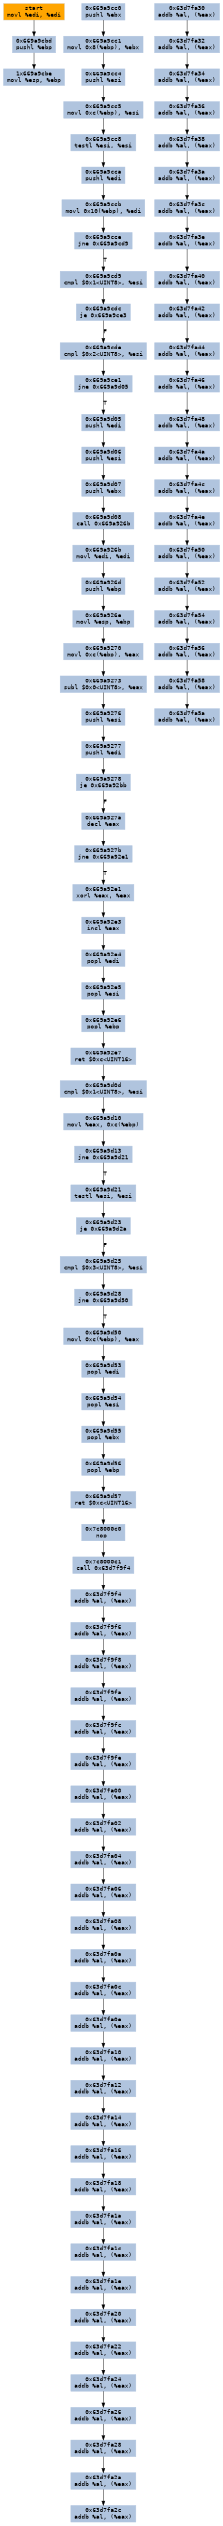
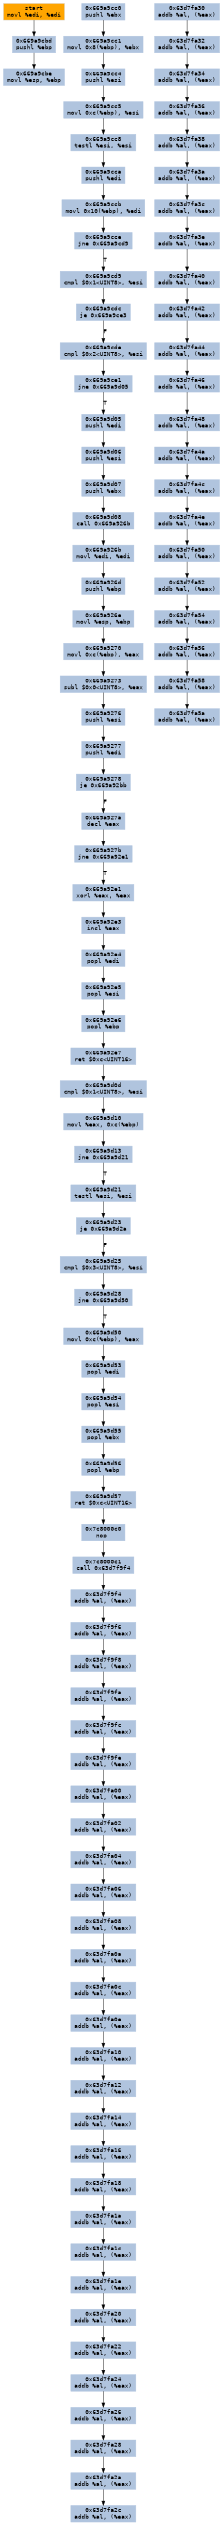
  digraph {
    fontname="DejaVu Sans Mono"
    node [color=lightsteelblue fillcolor=lightsteelblue fontname="DejaVu Sans Mono" shape=rectangle style=filled]
    edge [color="#000000" fontname="DejaVu Sans Mono"]
    n1 [color=lightgrey fillcolor=orange label="start\nmovl %edi, %edi"]
    n2 [label="0x669a9cbd\npushl %ebp"]
-   n3 [label="1x669a9cbe\nmovl %esp, %ebp"]
+   n3 [label="0x669a9cbe\nmovl %esp, %ebp"]
    n4 [label="0x669a9cc0\npushl %ebx"]
    n5 [label="0x669a9cc1\nmovl 0x8(%ebp), %ebx"]
    n6 [label="0x669a9cc4\npushl %esi"]
    n7 [label="0x669a9cc5\nmovl 0xc(%ebp), %esi"]
    n8 [label="0x669a9cc8\ntestl %esi, %esi"]
    n9 [label="0x669a9cca\npushl %edi"]
    n10 [label="0x669a9ccb\nmovl 0x10(%ebp), %edi"]
    n11 [label="0x669a9cce\njne 0x669a9cd9"]
    n12 [label="0x669a9cd9\ncmpl $0x1<UINT8>, %esi"]
    n13 [label="0x669a9cdc\nje 0x669a9ce3"]
    n14 [label="0x669a9cde\ncmpl $0x2<UINT8>, %esi"]
    n15 [label="0x669a9ce1\njne 0x669a9d05"]
    n16 [label="0x669a9d05\npushl %edi"]
    n17 [label="0x669a9d06\npushl %esi"]
    n18 [label="0x669a9d07\npushl %ebx"]
    n19 [label="0x669a9d08\ncall 0x669a926b"]
    n20 [label="0x669a926b\nmovl %edi, %edi"]
    n21 [label="0x669a926d\npushl %ebp"]
    n22 [label="0x669a926e\nmovl %esp, %ebp"]
    n23 [label="0x669a9270\nmovl 0xc(%ebp), %eax"]
    n24 [label="0x669a9273\nsubl $0x0<UINT8>, %eax"]
    n25 [label="0x669a9276\npushl %esi"]
    n26 [label="0x669a9277\npushl %edi"]
    n27 [label="0x669a9278\nje 0x669a92bb"]
    n28 [label="0x669a927a\ndecl %eax"]
    n29 [label="0x669a927b\njne 0x669a92e1"]
    n30 [label="0x669a92e1\nxorl %eax, %eax"]
    n31 [label="0x669a92e3\nincl %eax"]
    n32 [label="0x669a92e4\npopl %edi"]
    n33 [label="0x669a92e5\npopl %esi"]
    n34 [label="0x669a92e6\npopl %ebp"]
    n35 [label="0x669a92e7\nret $0xc<UINT16>"]
    n36 [label="0x669a9d0d\ncmpl $0x1<UINT8>, %esi"]
    n37 [label="0x669a9d10\nmovl %eax, 0xc(%ebp)"]
    n38 [label="0x669a9d13\njne 0x669a9d21"]
    n39 [label="0x669a9d21\ntestl %esi, %esi"]
    n40 [label="0x669a9d23\nje 0x669a9d2a"]
    n41 [label="0x669a9d25\ncmpl $0x3<UINT8>, %esi"]
    n42 [label="0x669a9d28\njne 0x669a9d50"]
    n43 [label="0x669a9d50\nmovl 0xc(%ebp), %eax"]
    n44 [label="0x669a9d53\npopl %edi"]
    n45 [label="0x669a9d54\npopl %esi"]
    n46 [label="0x669a9d55\npopl %ebx"]
    n47 [label="0x669a9d56\npopl %ebp"]
    n48 [label="0x669a9d57\nret $0xc<UINT16>"]
    n49 [label="0x7c8000c0\nnop "]
    n50 [label="0x7c8000c1\ncall 0x63d7f9f4"]
    n51 [label="0x63d7f9f4\naddb %al, (%eax)"]
    n52 [label="0x63d7f9f6\naddb %al, (%eax)"]
    n53 [label="0x63d7f9f8\naddb %al, (%eax)"]
    n54 [label="0x63d7f9fa\naddb %al, (%eax)"]
    n55 [label="0x63d7f9fc\naddb %al, (%eax)"]
    n56 [label="0x63d7f9fe\naddb %al, (%eax)"]
    n57 [label="0x63d7fa00\naddb %al, (%eax)"]
    n58 [label="0x63d7fa02\naddb %al, (%eax)"]
    n59 [label="0x63d7fa04\naddb %al, (%eax)"]
    n60 [label="0x63d7fa06\naddb %al, (%eax)"]
    n61 [label="0x63d7fa08\naddb %al, (%eax)"]
    n62 [label="0x63d7fa0a\naddb %al, (%eax)"]
    n63 [label="0x63d7fa0c\naddb %al, (%eax)"]
    n64 [label="0x63d7fa0e\naddb %al, (%eax)"]
    n65 [label="0x63d7fa10\naddb %al, (%eax)"]
    n66 [label="0x63d7fa12\naddb %al, (%eax)"]
    n67 [label="0x63d7fa14\naddb %al, (%eax)"]
    n68 [label="0x63d7fa16\naddb %al, (%eax)"]
    n69 [label="0x63d7fa18\naddb %al, (%eax)"]
    n70 [label="0x63d7fa1a\naddb %al, (%eax)"]
    n71 [label="0x63d7fa1c\naddb %al, (%eax)"]
    n72 [label="0x63d7fa1e\naddb %al, (%eax)"]
    n73 [label="0x63d7fa20\naddb %al, (%eax)"]
    n74 [label="0x63d7fa22\naddb %al, (%eax)"]
    n75 [label="0x63d7fa24\naddb %al, (%eax)"]
    n76 [label="0x63d7fa26\naddb %al, (%eax)"]
    n77 [label="0x63d7fa28\naddb %al, (%eax)"]
    n78 [label="0x63d7fa2a\naddb %al, (%eax)"]
    n79 [label="0x63d7fa2c\naddb %al, (%eax)"]
    n80 [label="0x63d7fa30\naddb %al, (%eax)"]
    n81 [label="0x63d7fa32\naddb %al, (%eax)"]
    n82 [label="0x63d7fa34\naddb %al, (%eax)"]
    n83 [label="0x63d7fa36\naddb %al, (%eax)"]
    n84 [label="0x63d7fa38\naddb %al, (%eax)"]
    n85 [label="0x63d7fa3a\naddb %al, (%eax)"]
    n86 [label="0x63d7fa3c\naddb %al, (%eax)"]
    n87 [label="0x63d7fa3e\naddb %al, (%eax)"]
    n88 [label="0x63d7fa40\naddb %al, (%eax)"]
    n89 [label="0x63d7fa42\naddb %al, (%eax)"]
    n90 [label="0x63d7fa44\naddb %al, (%eax)"]
    n91 [label="0x63d7fa46\naddb %al, (%eax)"]
    n92 [label="0x63d7fa48\naddb %al, (%eax)"]
    n93 [label="0x63d7fa4a\naddb %al, (%eax)"]
    n94 [label="0x63d7fa4c\naddb %al, (%eax)"]
    n95 [label="0x63d7fa4e\naddb %al, (%eax)"]
    n96 [label="0x63d7fa50\naddb %al, (%eax)"]
    n97 [label="0x63d7fa52\naddb %al, (%eax)"]
    n98 [label="0x63d7fa54\naddb %al, (%eax)"]
    n99 [label="0x63d7fa56\naddb %al, (%eax)"]
    n100 [label="0x63d7fa58\naddb %al, (%eax)"]
    n101 [label="0x63d7fa5a\naddb %al, (%eax)"]
    n1 -> n2
    n2 -> n3
    n4 -> n5
    n5 -> n6
    n6 -> n7
    n7 -> n8
    n8 -> n9
    n9 -> n10
    n10 -> n11
    n11 -> n12 [label=T]
    n12 -> n13
    n13 -> n14 [label=F]
    n14 -> n15
    n15 -> n16 [label=T]
    n16 -> n17
    n17 -> n18
    n18 -> n19
    n19 -> n20
    n20 -> n21
    n21 -> n22
    n22 -> n23
    n23 -> n24
    n24 -> n25
    n25 -> n26
    n26 -> n27
    n27 -> n28 [label=F]
    n28 -> n29
    n29 -> n30 [label=T]
    n30 -> n31
    n31 -> n32
    n32 -> n33
    n33 -> n34
    n34 -> n35
    n35 -> n36
    n36 -> n37
    n37 -> n38
    n38 -> n39 [label=T]
    n39 -> n40
    n40 -> n41 [label=F]
    n41 -> n42
    n42 -> n43 [label=T]
    n43 -> n44
    n44 -> n45
    n45 -> n46
    n46 -> n47
    n47 -> n48
    n48 -> n49
    n49 -> n50
    n50 -> n51
    n51 -> n52
    n52 -> n53
    n53 -> n54
    n54 -> n55
    n55 -> n56
    n56 -> n57
    n57 -> n58
    n58 -> n59
    n59 -> n60
    n60 -> n61
    n61 -> n62
    n62 -> n63
    n63 -> n64
    n64 -> n65
    n65 -> n66
    n66 -> n67
    n67 -> n68
    n68 -> n69
    n69 -> n70
    n70 -> n71
    n71 -> n72
    n72 -> n73
    n73 -> n74
    n74 -> n75
    n75 -> n76
    n76 -> n77
    n77 -> n78
    n78 -> n79
    n80 -> n81
    n81 -> n82
    n82 -> n83
    n83 -> n84
    n84 -> n85
    n85 -> n86
    n86 -> n87
    n87 -> n88
    n88 -> n89
    n89 -> n90
    n90 -> n91
    n91 -> n92
    n92 -> n93
    n93 -> n94
    n94 -> n95
    n95 -> n96
    n96 -> n97
    n97 -> n98
    n98 -> n99
    n99 -> n100
    n100 -> n101
  }
